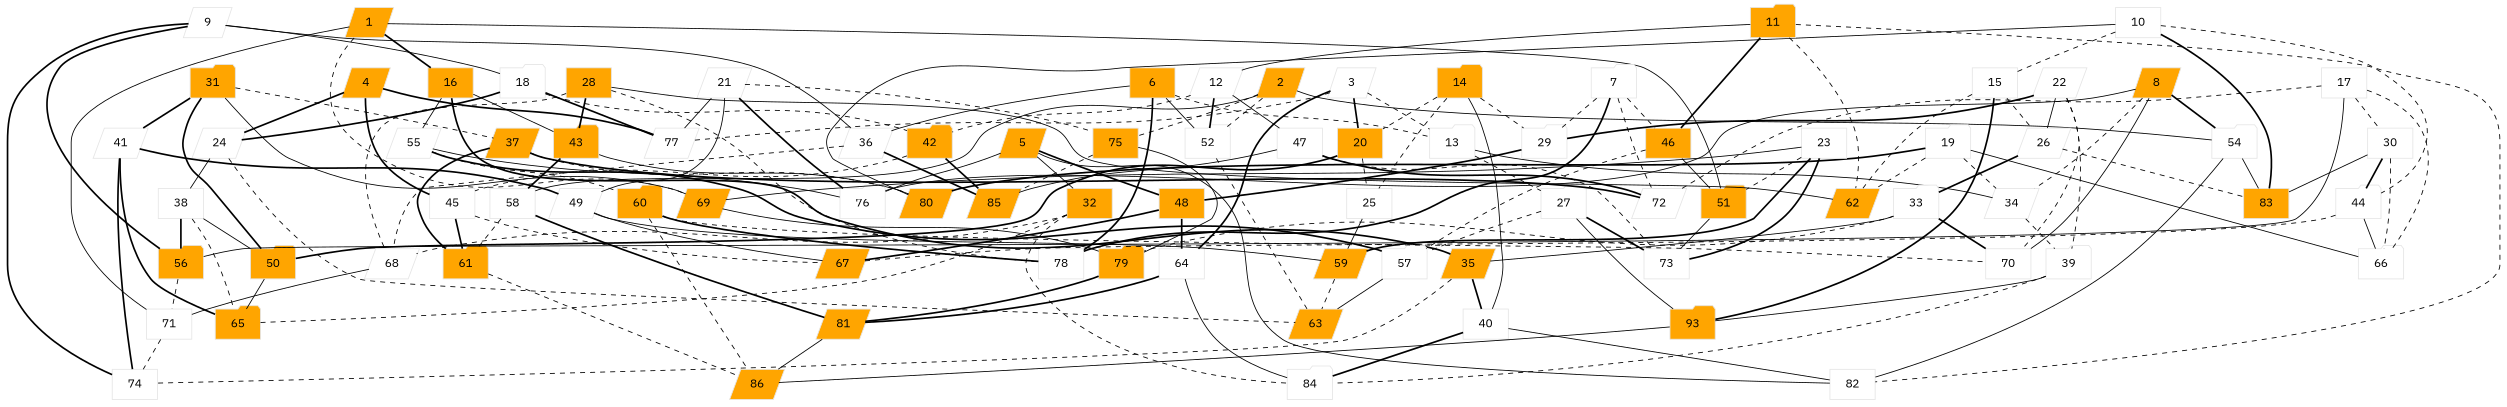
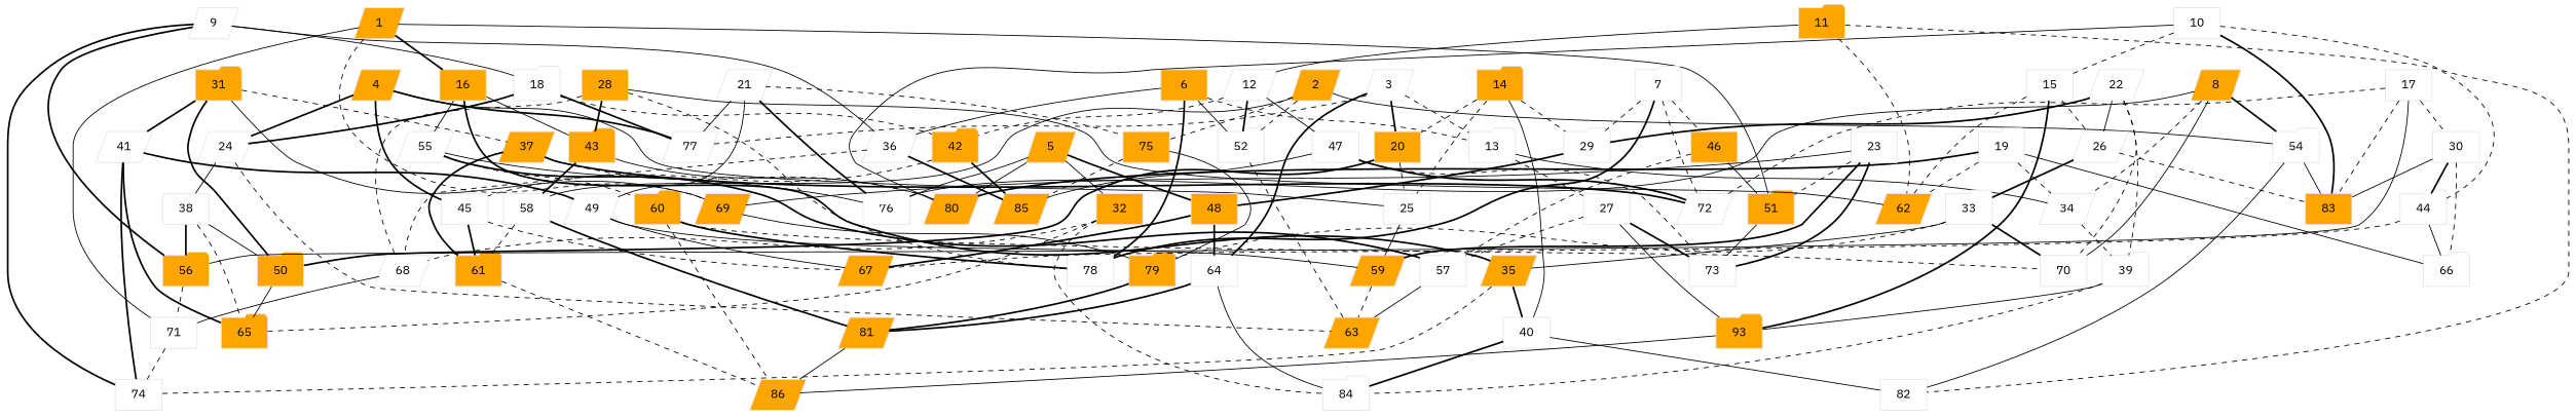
  graph {
    fontname="IBM Plex Sans"
    node [color=gray90 fillcolor=white fontname="IBM Plex Sans" shape=parallelogram style=filled]
    edge [fontname="IBM Plex Sans" style=dashed]
    1 [fillcolor=orange]
    16 [fillcolor=orange shape=box]
    51 [fillcolor=orange shape=folder]
    69 [fillcolor=orange]
    71 [shape=box]
    35 [fillcolor=orange]
    43 [fillcolor=orange shape=folder]
    55
    73 [shape=box]
    79 [fillcolor=orange shape=folder]
    74 [shape=box]
    2 [fillcolor=orange]
    52 [shape=folder]
    54 [shape=folder]
    58 [shape=box]
    75 [fillcolor=orange shape=box]
    63 [fillcolor=orange]
    82 [shape=box]
    83 [fillcolor=orange shape=box]
    61 [fillcolor=orange shape=folder]
    81 [fillcolor=orange]
    85 [fillcolor=orange]
    13 [shape=folder]
    3
    20 [fillcolor=orange shape=box]
    64 [shape=folder]
    77
    34
    27 [shape=folder]
    25 [shape=box]
    50 [fillcolor=orange shape=folder]
    84 [shape=folder]
    4 [fillcolor=orange]
    24
    45 [shape=box]
    38 [shape=box]
    59 [fillcolor=orange]
    67 [fillcolor=orange]
    5 [fillcolor=orange]
    32 [fillcolor=orange shape=box]
    48 [fillcolor=orange shape=box]
    76 [shape=folder]
    68
    65 [fillcolor=orange shape=folder]
    6 [fillcolor=orange shape=box]
    36
    78 [shape=box]
    7 [shape=folder]
    29 [shape=folder]
    46 [fillcolor=orange shape=box]
    72
    57 [shape=folder]
    8 [fillcolor=orange]
    70 [shape=box]
    39 [shape=folder]
    9
    18 [shape=folder]
    56 [fillcolor=orange shape=folder]
    42 [fillcolor=orange shape=folder]
    10 [shape=box]
    15 [shape=box]
    44 [shape=folder]
    80 [fillcolor=orange]
    62 [fillcolor=orange]
    26
    n66 [fillcolor=orange label=93 shape=folder]
    66 [shape=folder]
    11 [fillcolor=orange shape=folder]
    12
    47 [shape=box]
    14 [fillcolor=orange shape=folder]
    40 [shape=box]
    33 [shape=folder]
    86 [fillcolor=orange]
    60 [fillcolor=orange shape=folder]
    17 [shape=box]
    30 [shape=box]
    19 [shape=folder]
    21
    49
    22
    23 [shape=box]
    28 [fillcolor=orange shape=box]
    31 [fillcolor=orange shape=folder]
    37 [fillcolor=orange]
    41
    1 -- 16 [style=bold]
    1 -- 51 [style=solid]
    1 -- 69
    1 -- 71 [style=solid]
    16 -- 35 [style=bold]
    16 -- 43 [style=solid]
    16 -- 55 [style=solid]
    51 -- 73 [style=solid]
    69 -- 79 [style=solid]
    71 -- 74
    35 -- 74
    35 -- 40 [style=bold]
    43 -- 58 [style=bold]
    43 -- 80 [style=solid]
    55 -- 76 [style=solid]
    55 -- 57 [style=bold]
    55 -- 60
    79 -- 81 [style=bold]
    2 -- 52
    2 -- 54 [style=solid]
    2 -- 58 [style=solid]
    2 -- 75
    52 -- 63
    54 -- 82 [style=solid]
    54 -- 83 [style=solid]
    58 -- 61
    58 -- 81 [style=bold]
    75 -- 79 [style=solid]
    75 -- 85
    61 -- 86
    81 -- 86 [style=solid]
    13 -- 34 [style=solid]
    13 -- 27
    3 -- 13
    3 -- 20 [style=bold]
    3 -- 64 [style=bold]
    3 -- 77
    20 -- 25
    20 -- 50 [style=bold]
    64 -- 81 [style=bold]
    64 -- 84 [style=solid]
    34 -- 39
    27 -- 73 [style=bold]
    27 -- 57
    27 -- n66 [style=solid]
    25 -- 59 [style=solid]
    50 -- 65 [style=solid]
    4 -- 77 [style=bold]
+   4 -- 25 [style=solid]
    4 -- 24 [style=bold]
    4 -- 45 [style=bold]
    24 -- 63
    24 -- 38 [style=solid]
    45 -- 61 [style=bold]
    45 -- 67
    38 -- 50 [style=solid]
    38 -- 65
    38 -- 56 [style=bold]
    59 -- 63
-   5 -- 82 [style=solid]
+   5 -- 80 [style=solid]
    5 -- 32 [style=solid]
    5 -- 48 [style=bold]
    5 -- 76 [style=solid]
    32 -- 84
    32 -- 68
    32 -- 65
    48 -- 64 [style=bold]
    48 -- 67 [style=bold]
    68 -- 71 [style=solid]
    6 -- 52 [style=solid]
    6 -- 13
    6 -- 36 [style=solid]
    6 -- 78 [style=bold]
    36 -- 85 [style=bold]
    36 -- 68
    7 -- 78 [style=bold]
    7 -- 29
    7 -- 46
    7 -- 72
    29 -- 48 [style=bold]
    46 -- 51 [style=solid]
    46 -- 57
    57 -- 63 [style=solid]
    8 -- 54 [style=bold]
    8 -- 34
    8 -- 76 [style=solid]
    8 -- 70 [style=solid]
    39 -- 84
    39 -- n66 [style=solid]
    9 -- 74 [style=bold]
    9 -- 36 [style=solid]
    9 -- 18 [style=solid]
    9 -- 56 [style=bold]
    18 -- 77 [style=bold]
    18 -- 24 [style=bold]
    18 -- 42
    56 -- 71
    42 -- 85 [style=bold]
    42 -- 45
    10 -- 83 [style=bold]
    10 -- 15
    10 -- 44
    10 -- 80 [style=solid]
    15 -- 62
    15 -- 26
    15 -- n66 [style=bold]
    44 -- 67
    44 -- 66 [style=solid]
    26 -- 83
    26 -- 33 [style=bold]
    n66 -- 86 [style=solid]
    11 -- 82
-   11 -- 46 [style=bold]
    11 -- 62
    11 -- 12 [style=solid]
    12 -- 52 [style=bold]
    12 -- 42
    12 -- 47 [style=solid]
    47 -- 73
    47 -- 85 [style=solid]
    47 -- 72 [style=bold]
    14 -- 20
    14 -- 25
    14 -- 29
    14 -- 40 [style=solid]
    40 -- 82 [style=solid]
    40 -- 84 [style=bold]
    33 -- 35 [style=solid]
    33 -- 79
    33 -- 70 [style=bold]
    60 -- 78 [style=bold]
    60 -- 70
    60 -- 86
    17 -- 72
    17 -- 56 [style=solid]
-   17 -- 66
+   17 -- 83
    17 -- 30
    30 -- 83 [style=solid]
    30 -- 44 [style=bold]
    30 -- 66
    19 -- 34
    19 -- 80 [style=bold]
    19 -- 62
    19 -- 66 [style=solid]
    21 -- 75
    21 -- 77 [style=solid]
    21 -- 76 [style=bold]
    21 -- 49 [style=solid]
    49 -- 59 [style=solid]
    49 -- 67 [style=solid]
    22 -- 29 [style=bold]
    22 -- 70
    22 -- 39
    22 -- 26 [style=solid]
    23 -- 51
    23 -- 69 [style=solid]
    23 -- 73 [style=bold]
    23 -- 59 [style=bold]
    28 -- 43 [style=bold]
    28 -- 68
    28 -- 78
    28 -- 62 [style=solid]
    31 -- 69 [style=solid]
    31 -- 50 [style=bold]
    31 -- 37
    31 -- 41 [style=bold]
    37 -- 61 [style=bold]
    37 -- 72 [style=bold]
    37 -- 80
    41 -- 74 [style=bold]
    41 -- 65 [style=bold]
    41 -- 49 [style=bold]
  }
